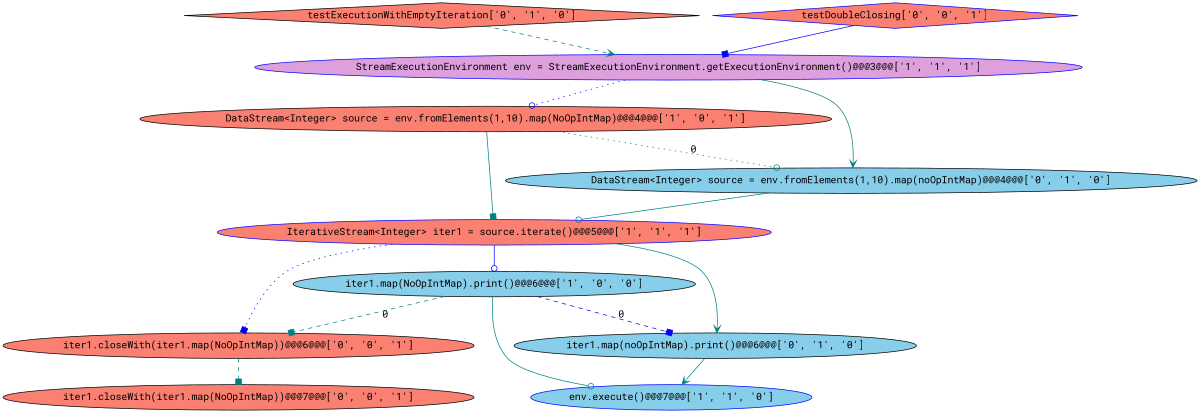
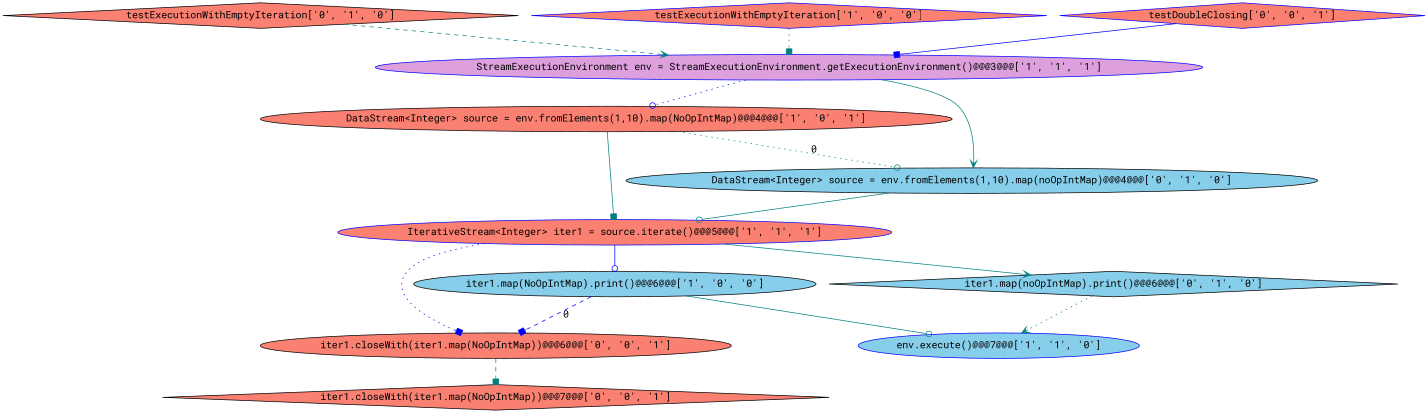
  digraph {
    fontname="Roboto Mono"
    node [color=black fillcolor=salmon fontname="Roboto Mono" shape=ellipse style=filled]
    edge [arrowhead=box color=teal fontname="Roboto Mono" style=solid]
    n1 [label="testExecutionWithEmptyIteration['0', '1', '0']" shape=diamond]
    n2 [color=blue fillcolor=plum label="StreamExecutionEnvironment env = StreamExecutionEnvironment.getExecutionEnvironment()@@@3@@@['1', '1', '1']"]
    n3 [label="DataStream<Integer> source = env.fromElements(1,10).map(NoOpIntMap)@@@4@@@['1', '0', '1']"]
    n4 [fillcolor=skyblue label="DataStream<Integer> source = env.fromElements(1,10).map(noOpIntMap)@@@4@@@['0', '1', '0']"]
-   n5 [label="iter1.closeWith(iter1.map(NoOpIntMap))@@@7@@@['0', '0', '1']"]
+   n5 [label="iter1.closeWith(iter1.map(NoOpIntMap))@@@7@@@['0', '0', '1']" shape=diamond]
    n6 [color=blue label="IterativeStream<Integer> iter1 = source.iterate()@@@5@@@['1', '1', '1']"]
    n7 [label="iter1.closeWith(iter1.map(NoOpIntMap))@@@6@@@['0', '0', '1']"]
    n8 [fillcolor=skyblue label="iter1.map(NoOpIntMap).print()@@@6@@@['1', '0', '0']"]
-   n9 [fillcolor=skyblue label="iter1.map(noOpIntMap).print()@@@6@@@['0', '1', '0']"]
+   n9 [fillcolor=skyblue label="iter1.map(noOpIntMap).print()@@@6@@@['0', '1', '0']" shape=diamond]
    n10 [color=blue fillcolor=skyblue label="env.execute()@@@7@@@['1', '1', '0']"]
+   n11 [color=blue label="testExecutionWithEmptyIteration['1', '0', '0']" shape=diamond]
    n12 [color=blue label="testDoubleClosing['0', '0', '1']" shape=diamond]
    n1 -> n2 [arrowhead=vee style=dashed]
    n2 -> n3 [arrowhead=odot color=blue style=dotted]
    n2 -> n4 [arrowhead=vee]
    n3 -> n4 [arrowhead=odot label=0 style=dotted]
    n3 -> n6
    n4 -> n6 [arrowhead=odot]
    n6 -> n7 [color=blue style=dotted]
    n6 -> n8 [arrowhead=odot color=blue]
    n6 -> n9 [arrowhead=vee]
    n7 -> n5 [style=dashed]
-   n8 -> n7 [label=0 style=dashed]
-   n8 -> n9 [color=blue label=0 style=dashed]
+   n8 -> n7 [color=blue label=0 style=dashed]
    n8 -> n10 [arrowhead=odot]
-   n9 -> n10 [arrowhead=vee]
+   n9 -> n10 [arrowhead=vee style=dotted]
+   n11 -> n2 [style=dotted]
    n12 -> n2 [color=blue]
  }
